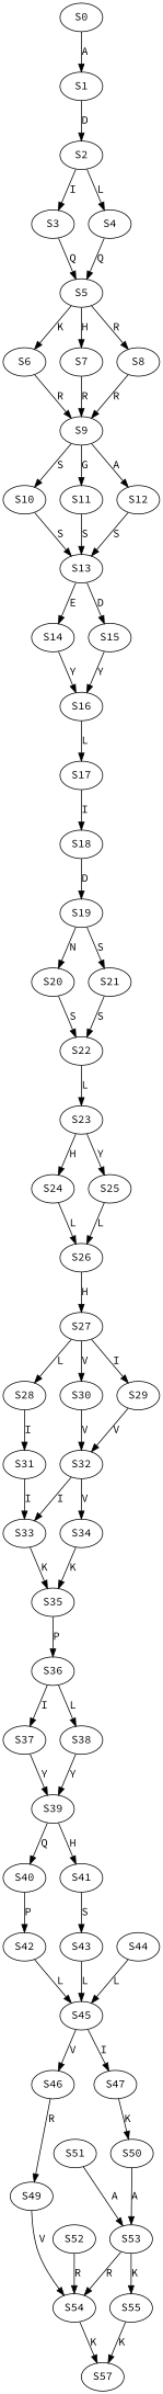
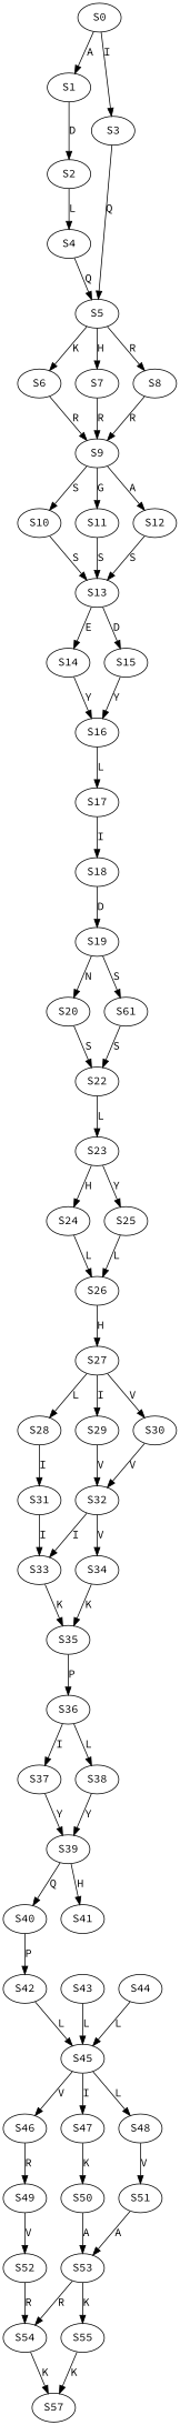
  strict digraph {
    fontname="Source Code Pro"
    node [fontname="Source Code Pro"]
    edge [fontname="Source Code Pro"]
    S0
    S1
    S2
    S3
    S4
    S5
    S6
    S7
    S8
    S9
    S10
    S11
    S12
    S13
    S14
    S15
    S16
    S17
    S18
    S19
    S20
-   S21
+   S21 [label=S61]
    S22
    S23
    S24
    S25
    S26
    S27
    S28
    S29
    S30
    S31
    S32
    S33
    S34
    S35
    S36
    S37
    S38
    S39
    S40
    S41
    S42
    S43
    S45
    S44
    S46
    S47
+   S48
    S49
    S50
    S51
    S52
    S53
    S54
    S55
    S57
    S0 -> S1 [label=A]
    S1 -> S2 [label=D]
-   S2 -> S3 [label=I]
+   S0 -> S3 [label=I]
    S2 -> S4 [label=L]
    S3 -> S5 [label=Q]
    S4 -> S5 [label=Q]
    S5 -> S6 [label=K]
    S5 -> S7 [label=H]
    S5 -> S8 [label=R]
    S6 -> S9 [label=R]
    S7 -> S9 [label=R]
    S8 -> S9 [label=R]
    S9 -> S10 [label=S]
    S9 -> S11 [label=G]
    S9 -> S12 [label=A]
    S10 -> S13 [label=S]
    S11 -> S13 [label=S]
    S12 -> S13 [label=S]
    S13 -> S14 [label=E]
    S13 -> S15 [label=D]
    S14 -> S16 [label=Y]
    S15 -> S16 [label=Y]
    S16 -> S17 [label=L]
    S17 -> S18 [label=I]
    S18 -> S19 [label=D]
    S19 -> S20 [label=N]
    S19 -> S21 [label=S]
    S20 -> S22 [label=S]
    S21 -> S22 [label=S]
    S22 -> S23 [label=L]
    S23 -> S24 [label=H]
    S23 -> S25 [label=Y]
    S24 -> S26 [label=L]
    S25 -> S26 [label=L]
    S26 -> S27 [label=H]
    S27 -> S28 [label=L]
    S27 -> S29 [label=I]
    S27 -> S30 [label=V]
    S28 -> S31 [label=I]
    S29 -> S32 [label=V]
    S30 -> S32 [label=V]
    S31 -> S33 [label=I]
    S32 -> S33 [label=I]
    S32 -> S34 [label=V]
    S33 -> S35 [label=K]
    S34 -> S35 [label=K]
    S35 -> S36 [label=P]
    S36 -> S37 [label=I]
    S36 -> S38 [label=L]
    S37 -> S39 [label=Y]
    S38 -> S39 [label=Y]
    S39 -> S40 [label=Q]
    S39 -> S41 [label=H]
    S40 -> S42 [label=P]
-   S41 -> S43 [label=S]
    S42 -> S45 [label=L]
    S43 -> S45 [label=L]
    S45 -> S46 [label=V]
    S45 -> S47 [label=I]
+   S45 -> S48 [label=L]
    S44 -> S45 [label=L]
    S46 -> S49 [label=R]
    S47 -> S50 [label=K]
-   S49 -> S54 [label=V]
+   S48 -> S51 [label=V]
+   S49 -> S52 [label=V]
    S50 -> S53 [label=A]
    S51 -> S53 [label=A]
    S52 -> S54 [label=R]
    S53 -> S54 [label=R]
    S53 -> S55 [label=K]
    S54 -> S57 [label=K]
    S55 -> S57 [label=K]
  }
